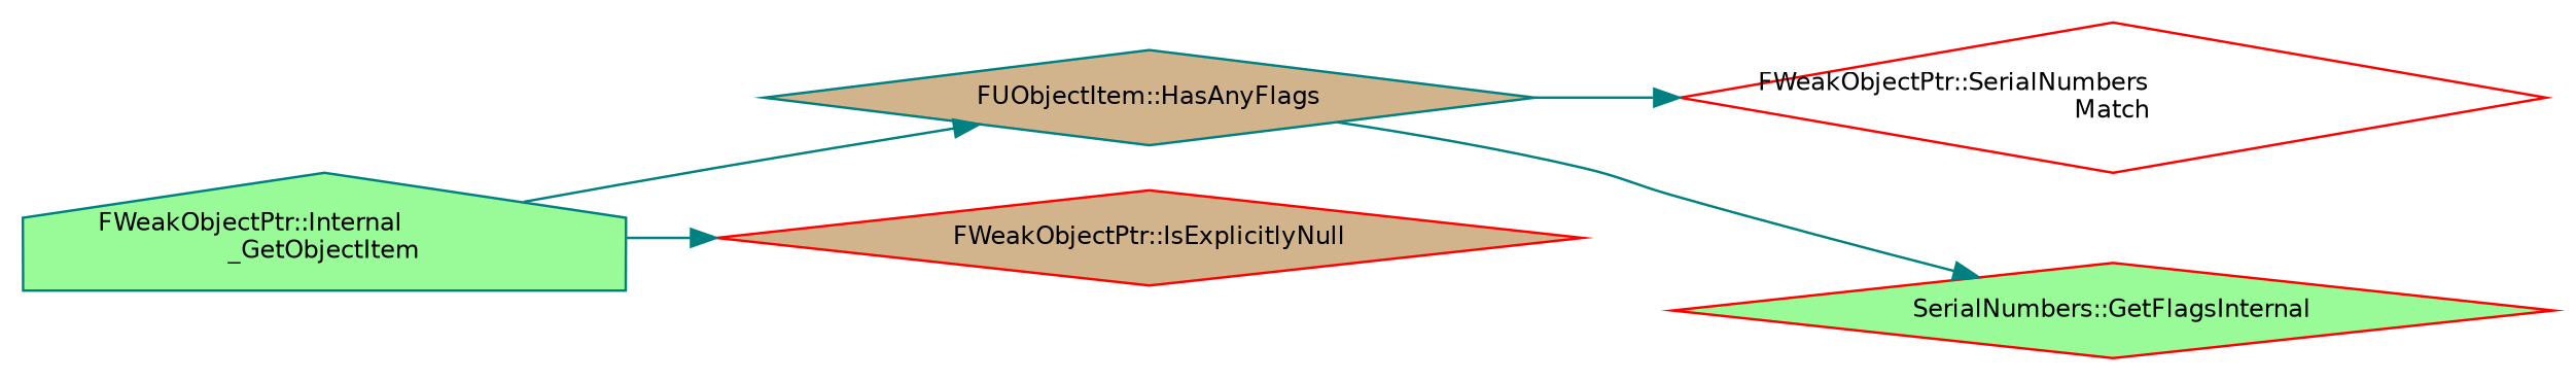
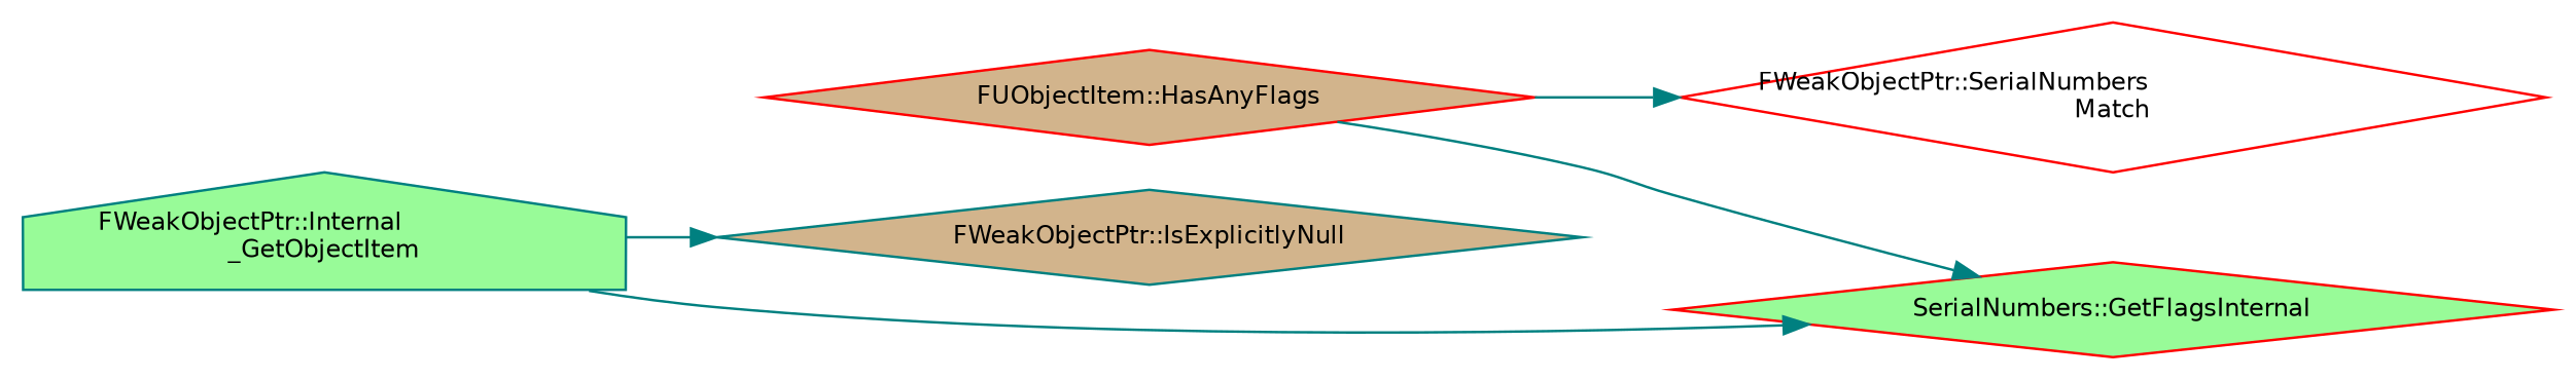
  digraph {
    rankdir=LR
    node [color=red fillcolor=palegreen fontname=Helvetica fontsize=10 shape=diamond style=filled]
    edge [color=teal fontname=Helvetica fontsize=10 labelfontname=Helvetica labelfontsize=10 style=solid]
    n1 [color=teal fontcolor=black height=0.2 label="FWeakObjectPtr::Internal\l_GetObjectItem" shape=house width=0.4]
-   n2 [color=teal fillcolor=tan height=0.2 label="FUObjectItem::HasAnyFlags" width=0.4]
-   n3 [fillcolor=tan height=0.2 label="FWeakObjectPtr::IsExplicitlyNull" width=0.4]
+   n2 [fillcolor=tan height=0.2 label="FUObjectItem::HasAnyFlags" width=0.4]
+   n3 [color=teal fillcolor=tan height=0.2 label="FWeakObjectPtr::IsExplicitlyNull" width=0.4]
    n4 [fillcolor=white height=0.2 label="FWeakObjectPtr::SerialNumbers\lMatch" width=0.4]
    n5 [height=0.2 label="SerialNumbers::GetFlagsInternal" width=0.4]
-   n1 -> n2
+   n1 -> n5
    n1 -> n3
    n2 -> n4
    n2 -> n5
  }
